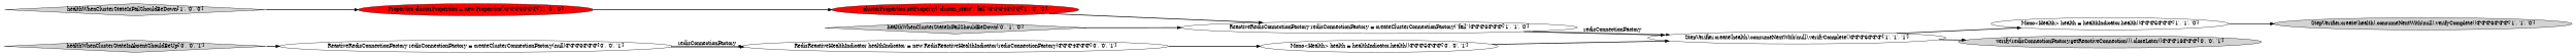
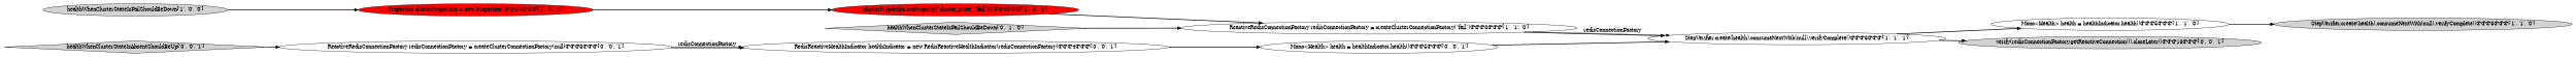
  digraph {
    rankdir=LR
    node [fillcolor=white shape=ellipse style=filled]
    edge [style=bold]
    n1 [label="ReactiveRedisConnectionFactory redisConnectionFactory = createClusterConnectionFactory(null)@@@3@@@['0', '0', '1']"]
    n2 [label="RedisReactiveHealthIndicator healthIndicator = new RedisReactiveHealthIndicator(redisConnectionFactory)@@@4@@@['0', '0', '1']"]
    n3 [label="Mono<Health> health = healthIndicator.health()@@@5@@@['1', '1', '0']"]
    n4 [fillcolor=lightgray label="StepVerifier.create(health).consumeNextWith(null).verifyComplete()@@@6@@@['1', '1', '0']"]
    n5 [fillcolor=red label="clusterProperties.setProperty(\"cluster_state\",\"fail\")@@@4@@@['1', '0', '0']"]
    n6 [label="ReactiveRedisConnectionFactory redisConnectionFactory = createClusterConnectionFactory(\"fail\")@@@3@@@['1', '1', '0']"]
    n7 [fillcolor=red label="Properties clusterProperties = new Properties()@@@3@@@['1', '0', '0']"]
    n8 [label="StepVerifier.create(health).consumeNextWith(null).verifyComplete()@@@6@@@['1', '1', '1']"]
    n9 [fillcolor=lightgray label="verify(redisConnectionFactory.getReactiveConnection()).closeLater()@@@13@@@['0', '0', '1']"]
-   n10 [fillcolor=lightgray label="healthWhenClusterStateIsFailShouldBeDown['1', '0', '0']" shape=diamond]
+   n10 [fillcolor=lightgray label="healthWhenClusterStateIsFailShouldBeDown['1', '0', '0']"]
    n11 [fillcolor=lightgray label="healthWhenClusterStateIsFailShouldBeDown['0', '1', '0']" shape=diamond]
    n12 [label="Mono<Health> health = healthIndicator.health()@@@5@@@['0', '0', '1']"]
    n13 [fillcolor=lightgray label="healthWhenClusterStateIsAbsentShouldBeUp['0', '0', '1']" shape=diamond]
    n1 -> n2 [label=redisConnectionFactory style=solid]
    n1 -> n2
    n2 -> n12
    n3 -> n4
    n5 -> n6
    n6 -> n8 [label=redisConnectionFactory style=solid]
    n6 -> n8
    n7 -> n5
    n8 -> n3
    n8 -> n9
    n10 -> n7
    n11 -> n6
    n12 -> n8
    n13 -> n1
  }
